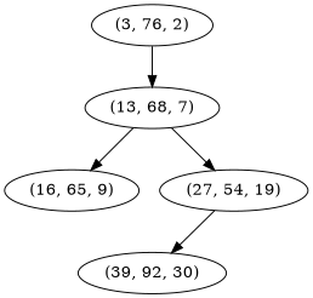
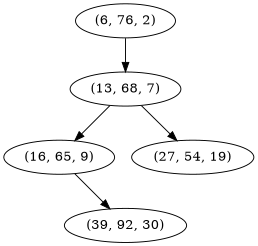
  digraph {
-   "(3, 76, 2)"
+   "(3, 76, 2)" [label="(6, 76, 2)"]
    "(13, 68, 7)"
    "(16, 65, 9)"
    "(27, 54, 19)"
    n5 [label="(39, 92, 30)"]
    "(3, 76, 2)" -> "(13, 68, 7)"
    "(13, 68, 7)" -> "(16, 65, 9)"
    "(13, 68, 7)" -> "(27, 54, 19)"
-   "(27, 54, 19)" -> n5
+   "(16, 65, 9)" -> n5
  }
